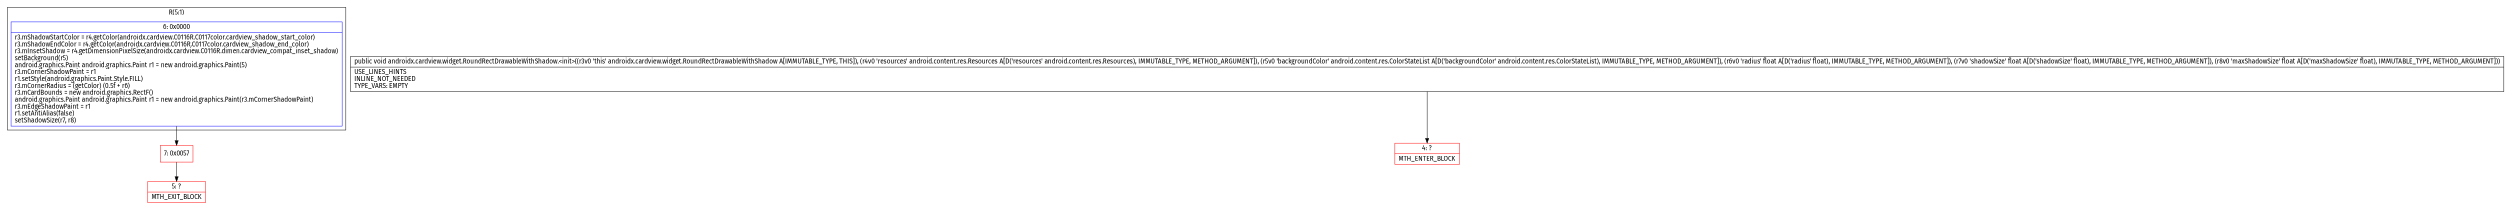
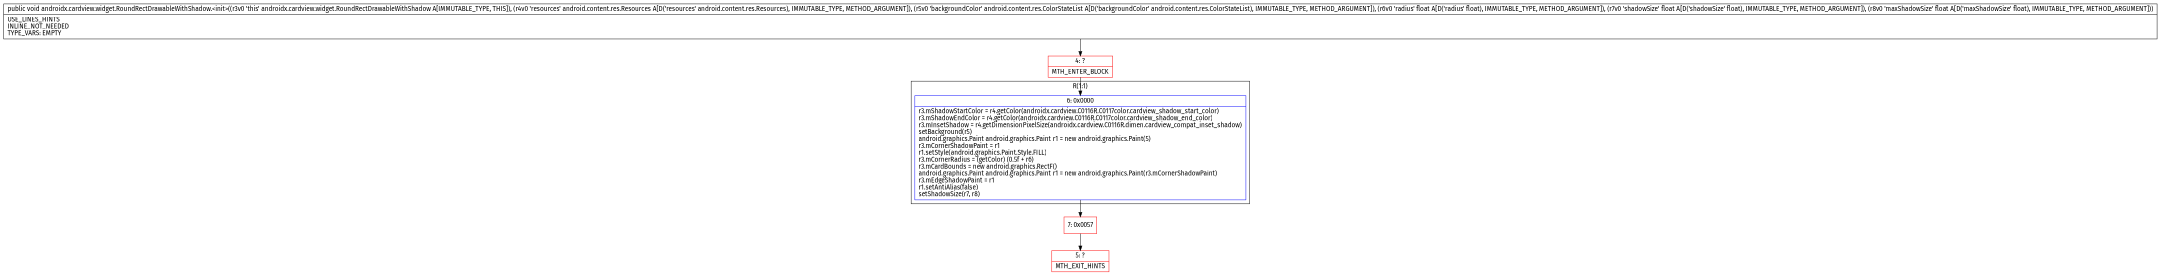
  digraph {
    fontname="Fira Sans"
    node [color=red fontname="Fira Sans" shape=record]
    edge [fontname="Fira Sans"]
    n1 [color=blue label="{6\:\ 0x0000|r3.mShadowStartColor = r4.getColor(androidx.cardview.C0116R.C0117color.cardview_shadow_start_color)\lr3.mShadowEndColor = r4.getColor(androidx.cardview.C0116R.C0117color.cardview_shadow_end_color)\lr3.mInsetShadow = r4.getDimensionPixelSize(androidx.cardview.C0116R.dimen.cardview_compat_inset_shadow)\lsetBackground(r5)\landroid.graphics.Paint android.graphics.Paint r1 = new android.graphics.Paint(5)\lr3.mCornerShadowPaint = r1\lr1.setStyle(android.graphics.Paint.Style.FILL)\lr3.mCornerRadius = (getColor) (0.5f + r6)\lr3.mCardBounds = new android.graphics.RectF()\landroid.graphics.Paint android.graphics.Paint r1 = new android.graphics.Paint(r3.mCornerShadowPaint)\lr3.mEdgeShadowPaint = r1\lr1.setAntiAlias(false)\lsetShadowSize(r7, r8)\l}"]
    n2 [label="{7\:\ 0x0057}"]
-   n3 [label="{5\:\ ?|MTH_EXIT_BLOCK\l}"]
+   n3 [label="{5\:\ ?|MTH_EXIT_HINTS\l}"]
    n4 [label="{4\:\ ?|MTH_ENTER_BLOCK\l}"]
    n5 [label="{public void androidx.cardview.widget.RoundRectDrawableWithShadow.\<init\>((r3v0 'this' androidx.cardview.widget.RoundRectDrawableWithShadow A[IMMUTABLE_TYPE, THIS]), (r4v0 'resources' android.content.res.Resources A[D('resources' android.content.res.Resources), IMMUTABLE_TYPE, METHOD_ARGUMENT]), (r5v0 'backgroundColor' android.content.res.ColorStateList A[D('backgroundColor' android.content.res.ColorStateList), IMMUTABLE_TYPE, METHOD_ARGUMENT]), (r6v0 'radius' float A[D('radius' float), IMMUTABLE_TYPE, METHOD_ARGUMENT]), (r7v0 'shadowSize' float A[D('shadowSize' float), IMMUTABLE_TYPE, METHOD_ARGUMENT]), (r8v0 'maxShadowSize' float A[D('maxShadowSize' float), IMMUTABLE_TYPE, METHOD_ARGUMENT]))  | USE_LINES_HINTS\lINLINE_NOT_NEEDED\lTYPE_VARS: EMPTY\l}" color=""]
    subgraph cluster_1 {
-     label="R(5:1)"
+     label="R(1:1)"
      n1
    }
    n1 -> n2
    n2 -> n3
+   n4 -> n1
    n5 -> n4
  }
